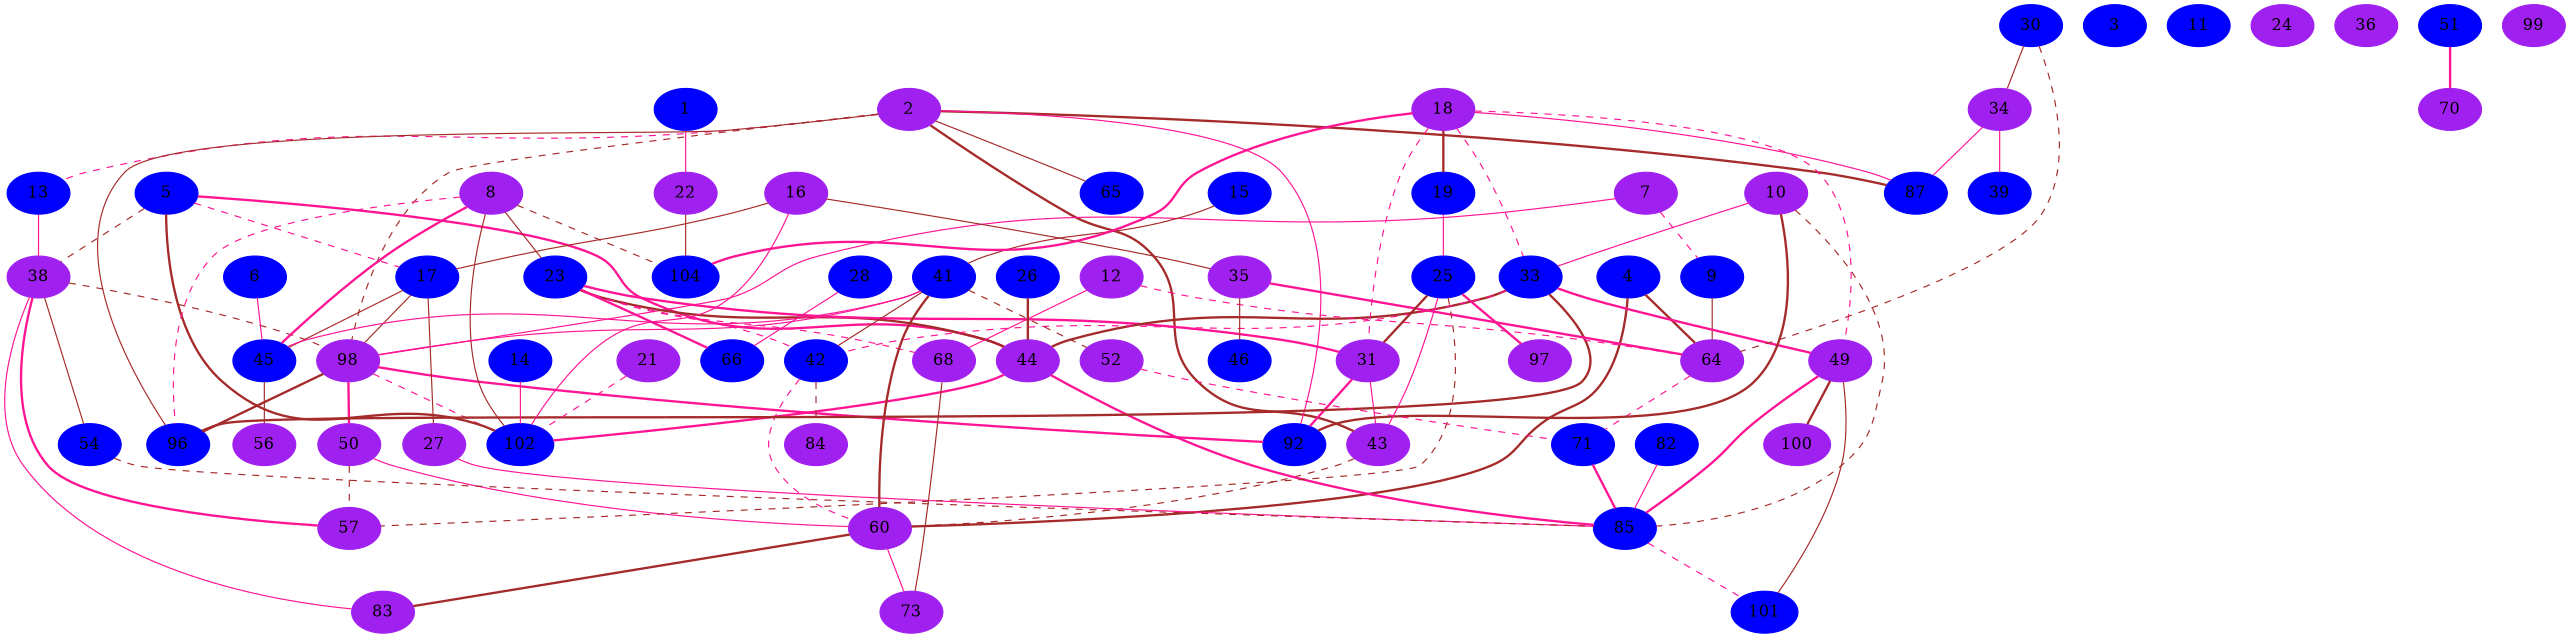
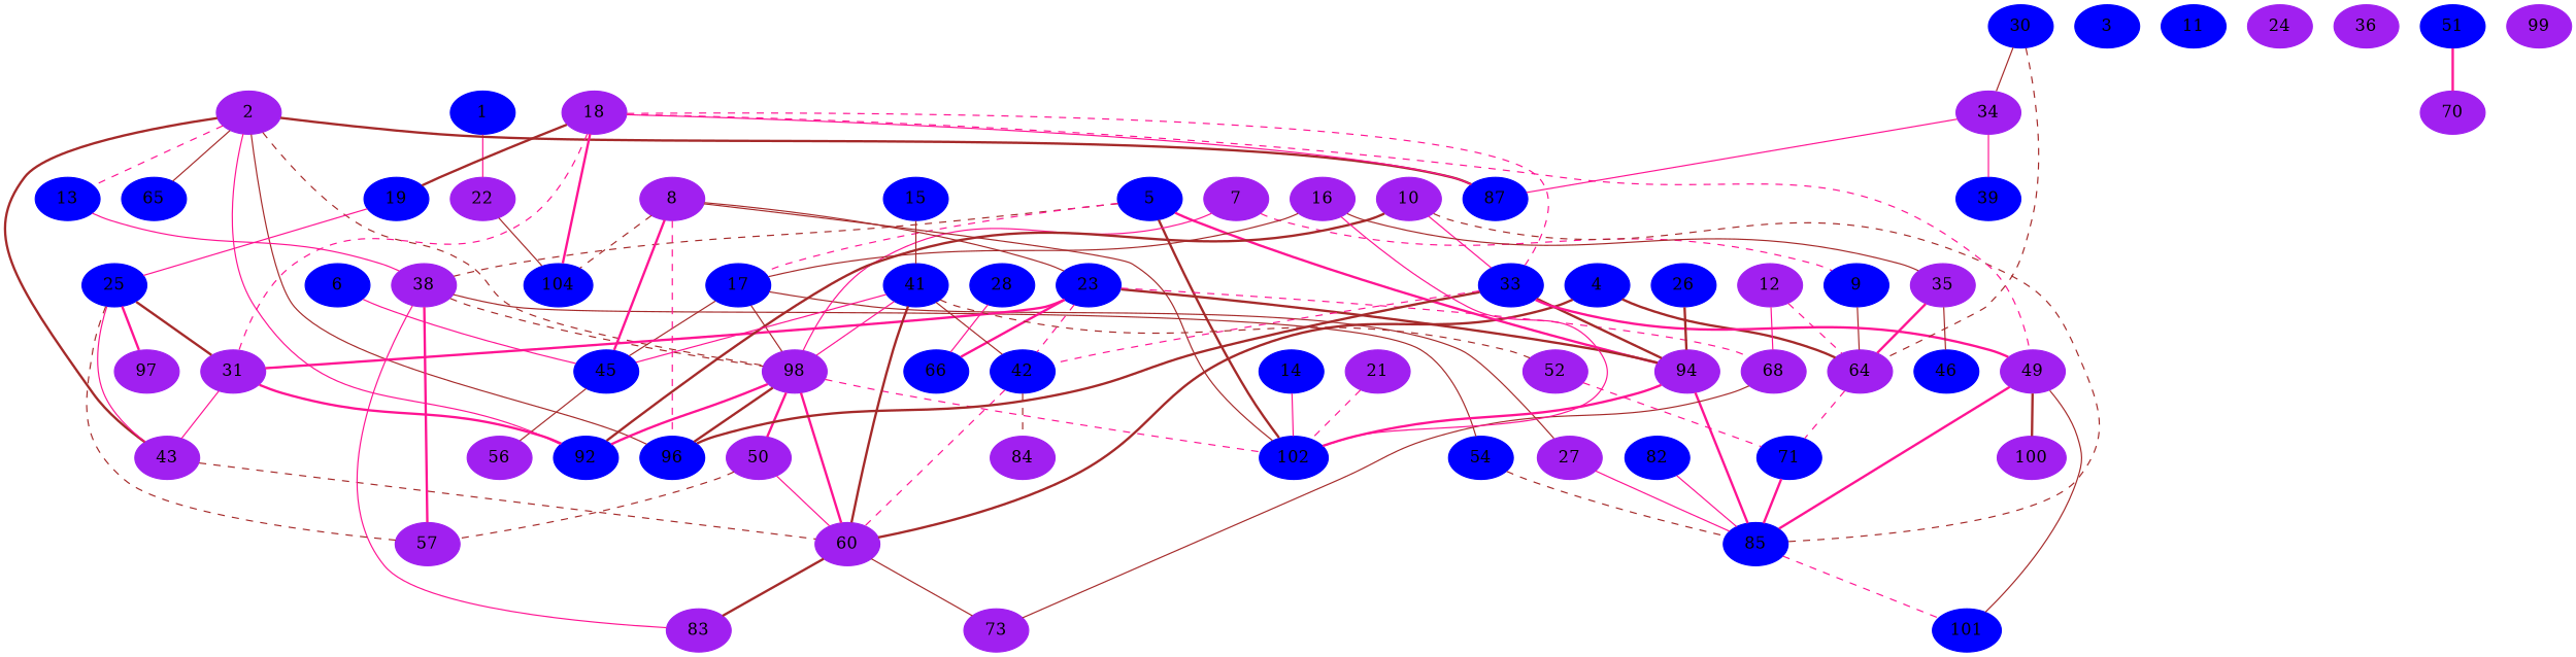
  graph {
    node [color=blue style=filled]
    edge [color=deeppink style=solid]
    22 [color=purple super="+76"]
    104
    1
    2 [color=purple super="+29"]
    13 [super="+55"]
    43 [color=purple super="+88"]
    n7 [color=purple label=98 super="+90"]
    65
    87
    92 [super="+98"]
    96
    38 [color=purple super="+69"]
    60 [color=purple super="+78"]
    102 [super="+103"]
    50 [color=purple]
    3
    4 [super="+75"]
    64 [color=purple super="+89"]
    83 [color=purple]
    73 [color=purple]
    71
    5 [super="+79"]
    17 [super="+32"]
-   44 [color=purple super="+47"]
+   44 [color=purple super="+47" label=94]
    45 [super="+53"]
    27 [color=purple super="+74"]
    57 [color=purple super="+63"]
    54
    85 [super="+91"]
    56 [color=purple]
    6
    7 [color=purple super="+80"]
    9 [super="+20"]
    8 [color=purple super="+81"]
    23 [super="+72"]
    68 [color=purple]
    31 [color=purple super="+77"]
    42 [super="+94"]
    66
    33 [super="+59"]
    49 [color=purple super="+58"]
    10 [color=purple]
    101
    11
    12 [color=purple]
    14
    41 [super="+95"]
    52 [color=purple]
    15
    16 [color=purple super="+37"]
    35 [color=purple super="+67"]
    46
    18 [color=purple super="+61"]
    19
    25 [super="+93"]
    100 [color=purple]
    97 [color=purple]
    21 [color=purple]
    84 [color=purple]
    24 [color=purple super="+62"]
    26
    28
    30
    34 [color=purple]
    39
    36 [color=purple]
    51
    70 [color=purple]
    82
    99 [color=purple]
    22 -- 104 [color=brown]
    1 -- 22
    2 -- 13 [style=dashed]
    2 -- 43 [color=brown style=bold]
    2 -- n7 [color=brown style=dashed weight=2]
    2 -- 65 [color=brown]
    2 -- 87 [color=brown style=bold]
    2 -- 92
    2 -- 96 [color=brown]
    13 -- 38
    43 -- 60 [color=brown style=dashed]
    n7 -- 92 [style=bold]
    n7 -- 96 [color=brown style=bold]
+   n7 -- 60 [style=bold]
    n7 -- 102 [style=dashed]
    n7 -- 50 [style=bold]
    38 -- n7 [color=brown style=dashed]
    38 -- 83
    38 -- 57 [style=bold]
    38 -- 54 [color=brown]
    60 -- 83 [color=brown style=bold]
-   60 -- 73
+   60 -- 73 [color=brown]
    50 -- 60
    50 -- 57 [color=brown style=dashed]
    4 -- 60 [color=brown style=bold]
    4 -- 64 [color=brown style=bold]
    64 -- 71 [style=dashed]
    71 -- 85 [style=bold]
    5 -- 38 [color=brown style=dashed]
    5 -- 102 [color=brown style=bold weight=2]
    5 -- 17 [style=dashed]
    5 -- 44 [style=bold]
    17 -- n7 [color=brown]
    17 -- 45 [color=brown]
    17 -- 27 [color=brown]
    44 -- 102 [style=bold]
    44 -- 85 [style=bold]
    45 -- 56 [color=brown]
    27 -- 85
    54 -- 85 [color=brown style=dashed]
    85 -- 101 [style=dashed]
    6 -- 45
    7 -- n7
    7 -- 9 [style=dashed]
    9 -- 64 [color=brown]
    8 -- 104 [color=brown style=dashed]
    8 -- 96 [style=dashed]
    8 -- 102 [color=brown]
    8 -- 45 [style=bold]
    8 -- 23 [color=brown]
    23 -- 44 [color=brown style=bold]
    23 -- 68 [style=dashed]
    23 -- 31 [style=bold]
    23 -- 42 [style=dashed]
    23 -- 66 [style=bold]
    68 -- 73 [color=brown]
    31 -- 43
    31 -- 92 [style=bold]
    42 -- 60 [style=dashed]
    42 -- 84 [color=brown style=dashed]
    33 -- 96 [color=brown style=bold]
    33 -- 44 [color=brown style=bold]
    33 -- 42 [style=dashed]
    33 -- 49 [style=bold]
    49 -- 85 [style=bold]
    49 -- 101 [color=brown]
    49 -- 100 [color=brown style=bold]
    10 -- 92 [color=brown style=bold]
    10 -- 85 [color=brown style=dashed]
    10 -- 33
    12 -- 64 [style=dashed]
    12 -- 68
    14 -- 102
    41 -- n7
    41 -- 60 [color=brown style=bold]
    41 -- 45
    41 -- 42 [color=brown]
    41 -- 52 [color=brown style=dashed]
    52 -- 71 [style=dashed]
    15 -- 41 [color=brown]
    16 -- 102
    16 -- 17 [color=brown]
    16 -- 35 [color=brown]
    35 -- 64 [style=bold]
    35 -- 46 [color=brown]
    18 -- 104 [style=bold]
    18 -- 87
    18 -- 31 [style=dashed weight=2]
    18 -- 33 [style=dashed]
    18 -- 49 [style=dashed]
    18 -- 19 [color=brown style=bold]
    19 -- 25
    25 -- 43
    25 -- 57 [color=brown style=dashed]
    25 -- 31 [color=brown style=bold]
    25 -- 97 [style=bold]
    21 -- 102 [style=dashed]
    26 -- 44 [color=brown style=bold]
    28 -- 66
    30 -- 64 [color=brown style=dashed]
    30 -- 34 [color=brown]
    34 -- 87
    34 -- 39
    51 -- 70 [style=bold]
    82 -- 85
  }
